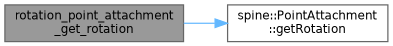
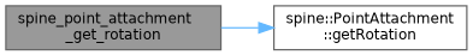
  digraph {
    rankdir=LR
    node [fontname=Helvetica fontsize=10 shape=box style=filled]
-   n1 [color=gray40 fillcolor=grey60 fontcolor=black height=0.2 label="rotation_point_attachment\l_get_rotation" width=0.4]
+   n1 [color=gray40 fillcolor=grey60 fontcolor=black height=0.2 label="spine_point_attachment\l_get_rotation" width=0.4]
    n2 [color=grey40 fillcolor=white height=0.2 label="spine::PointAttachment\l::getRotation" width=0.4]
    n1 -> n2 [color=steelblue1 fontname=Helvetica fontsize=10 labelfontname=Helvetica labelfontsize=10 style=solid]
  }
